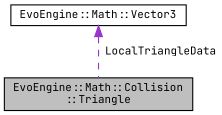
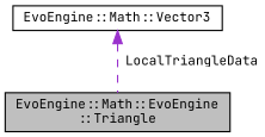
  digraph {
    fontname="JetBrains Mono"
    node [color=black fontname="JetBrains Mono" fontsize=10 shape=record style=filled]
-   n1 [fillcolor=grey75 fontcolor=black height=0.2 label="EvoEngine::Math::Collision\l::Triangle" width=0.4]
+   n1 [fillcolor=grey75 fontcolor=black height=0.2 label="EvoEngine::Math::EvoEngine\l::Triangle" width=0.4]
    n2 [fillcolor=white height=0.2 label="EvoEngine::Math::Vector3" width=0.4]
    n2 -> n1 [color=darkorchid3 dir=back fontname="JetBrains Mono" fontsize=10 label=" LocalTriangleData" labelfontname=Helvetica labelfontsize=10 style=dashed]
  }
